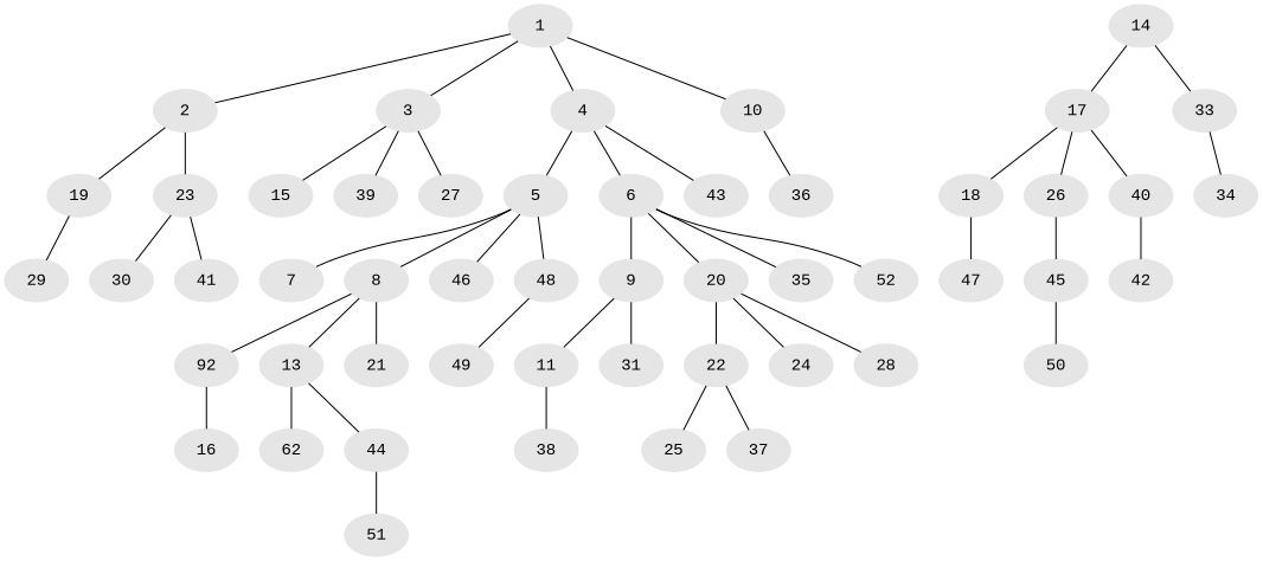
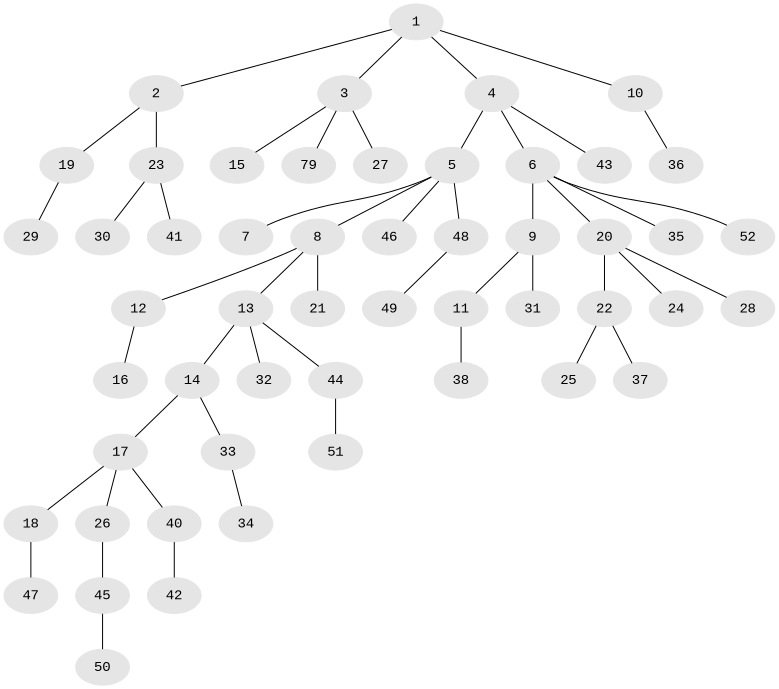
  graph {
    fontname="Liberation Mono"
    node [color=gray90 fontname="Liberation Mono" style=filled]
    edge [fontname="Liberation Mono"]
    1
    2
    3
    4
    10
    19
    23
    15
-   39
+   39 [label=79]
    27
    5
    6
    43
    36
    29
    30
    41
    7
    8
    46
    48
    9
    20
    35
    52
-   12 [label=92]
+   12
    13
    21
    49
    11
    31
    22
    24
    28
    16
    14
-   32 [label=62]
+   32
    44
    38
    17
    33
    51
    18
    26
    40
    34
    47
    45
    42
    25
    37
    50
    1 -- 2
    1 -- 3
    1 -- 4
    1 -- 10
    2 -- 19
    2 -- 23
    3 -- 15
    3 -- 39
    3 -- 27
    4 -- 5
    4 -- 6
    4 -- 43
    10 -- 36
    19 -- 29
    23 -- 30
    23 -- 41
    5 -- 7
    5 -- 8
    5 -- 46
    5 -- 48
    6 -- 9
    6 -- 20
    6 -- 35
    6 -- 52
    8 -- 12
    8 -- 13
    8 -- 21
    48 -- 49
    9 -- 11
    9 -- 31
    20 -- 22
    20 -- 24
    20 -- 28
    12 -- 16
+   13 -- 14
    13 -- 32
    13 -- 44
    11 -- 38
    22 -- 25
    22 -- 37
    14 -- 17
    14 -- 33
    44 -- 51
    17 -- 18
    17 -- 26
    17 -- 40
    33 -- 34
    18 -- 47
    26 -- 45
    40 -- 42
    45 -- 50
  }
